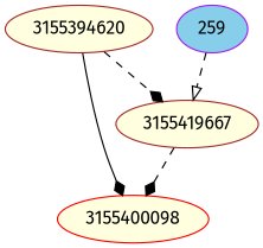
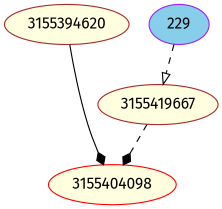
  strict digraph {
    fontname="Fira Sans"
    node [color=brown fillcolor=lightyellow fontname="Fira Sans" style=filled]
    edge [arrowhead=diamond fontname="Fira Sans" style=dashed]
-   3155400098 [color=red]
+   3155400098 [color=red label=3155404098]
    3155394620
    3155419667
-   259 [color=purple fillcolor=skyblue]
+   259 [color=purple fillcolor=skyblue label=229]
    3155394620 -> 3155400098 [style=solid]
-   3155394620 -> 3155419667
    3155419667 -> 3155400098
    259 -> 3155419667 [arrowhead=onormal]
  }
